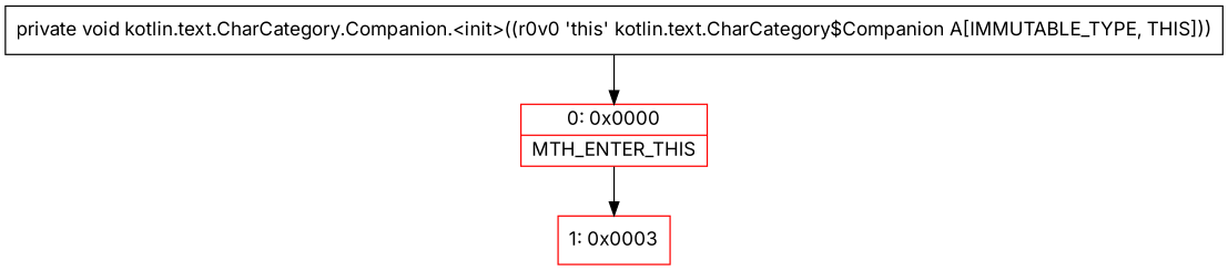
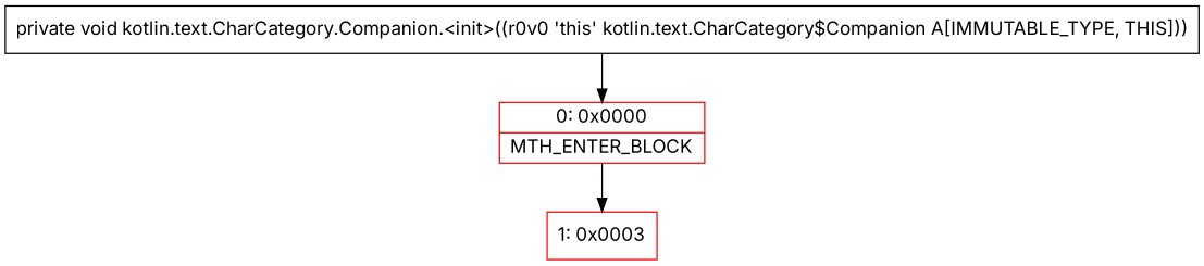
  digraph {
    fontname=Inter
    node [color=red shape=record fontname=Inter]
    edge [fontname=Inter]
-   n1 [label="{0\:\ 0x0000|MTH_ENTER_THIS\l}"]
+   n1 [label="{0\:\ 0x0000|MTH_ENTER_BLOCK\l}"]
    n2 [label="{1\:\ 0x0003}"]
    n3 [label="{private void kotlin.text.CharCategory.Companion.\<init\>((r0v0 'this' kotlin.text.CharCategory$Companion A[IMMUTABLE_TYPE, THIS])) }" color=""]
    subgraph cluster_1 {
      label="R(0)"
    }
    n1 -> n2
    n3 -> n1
  }
